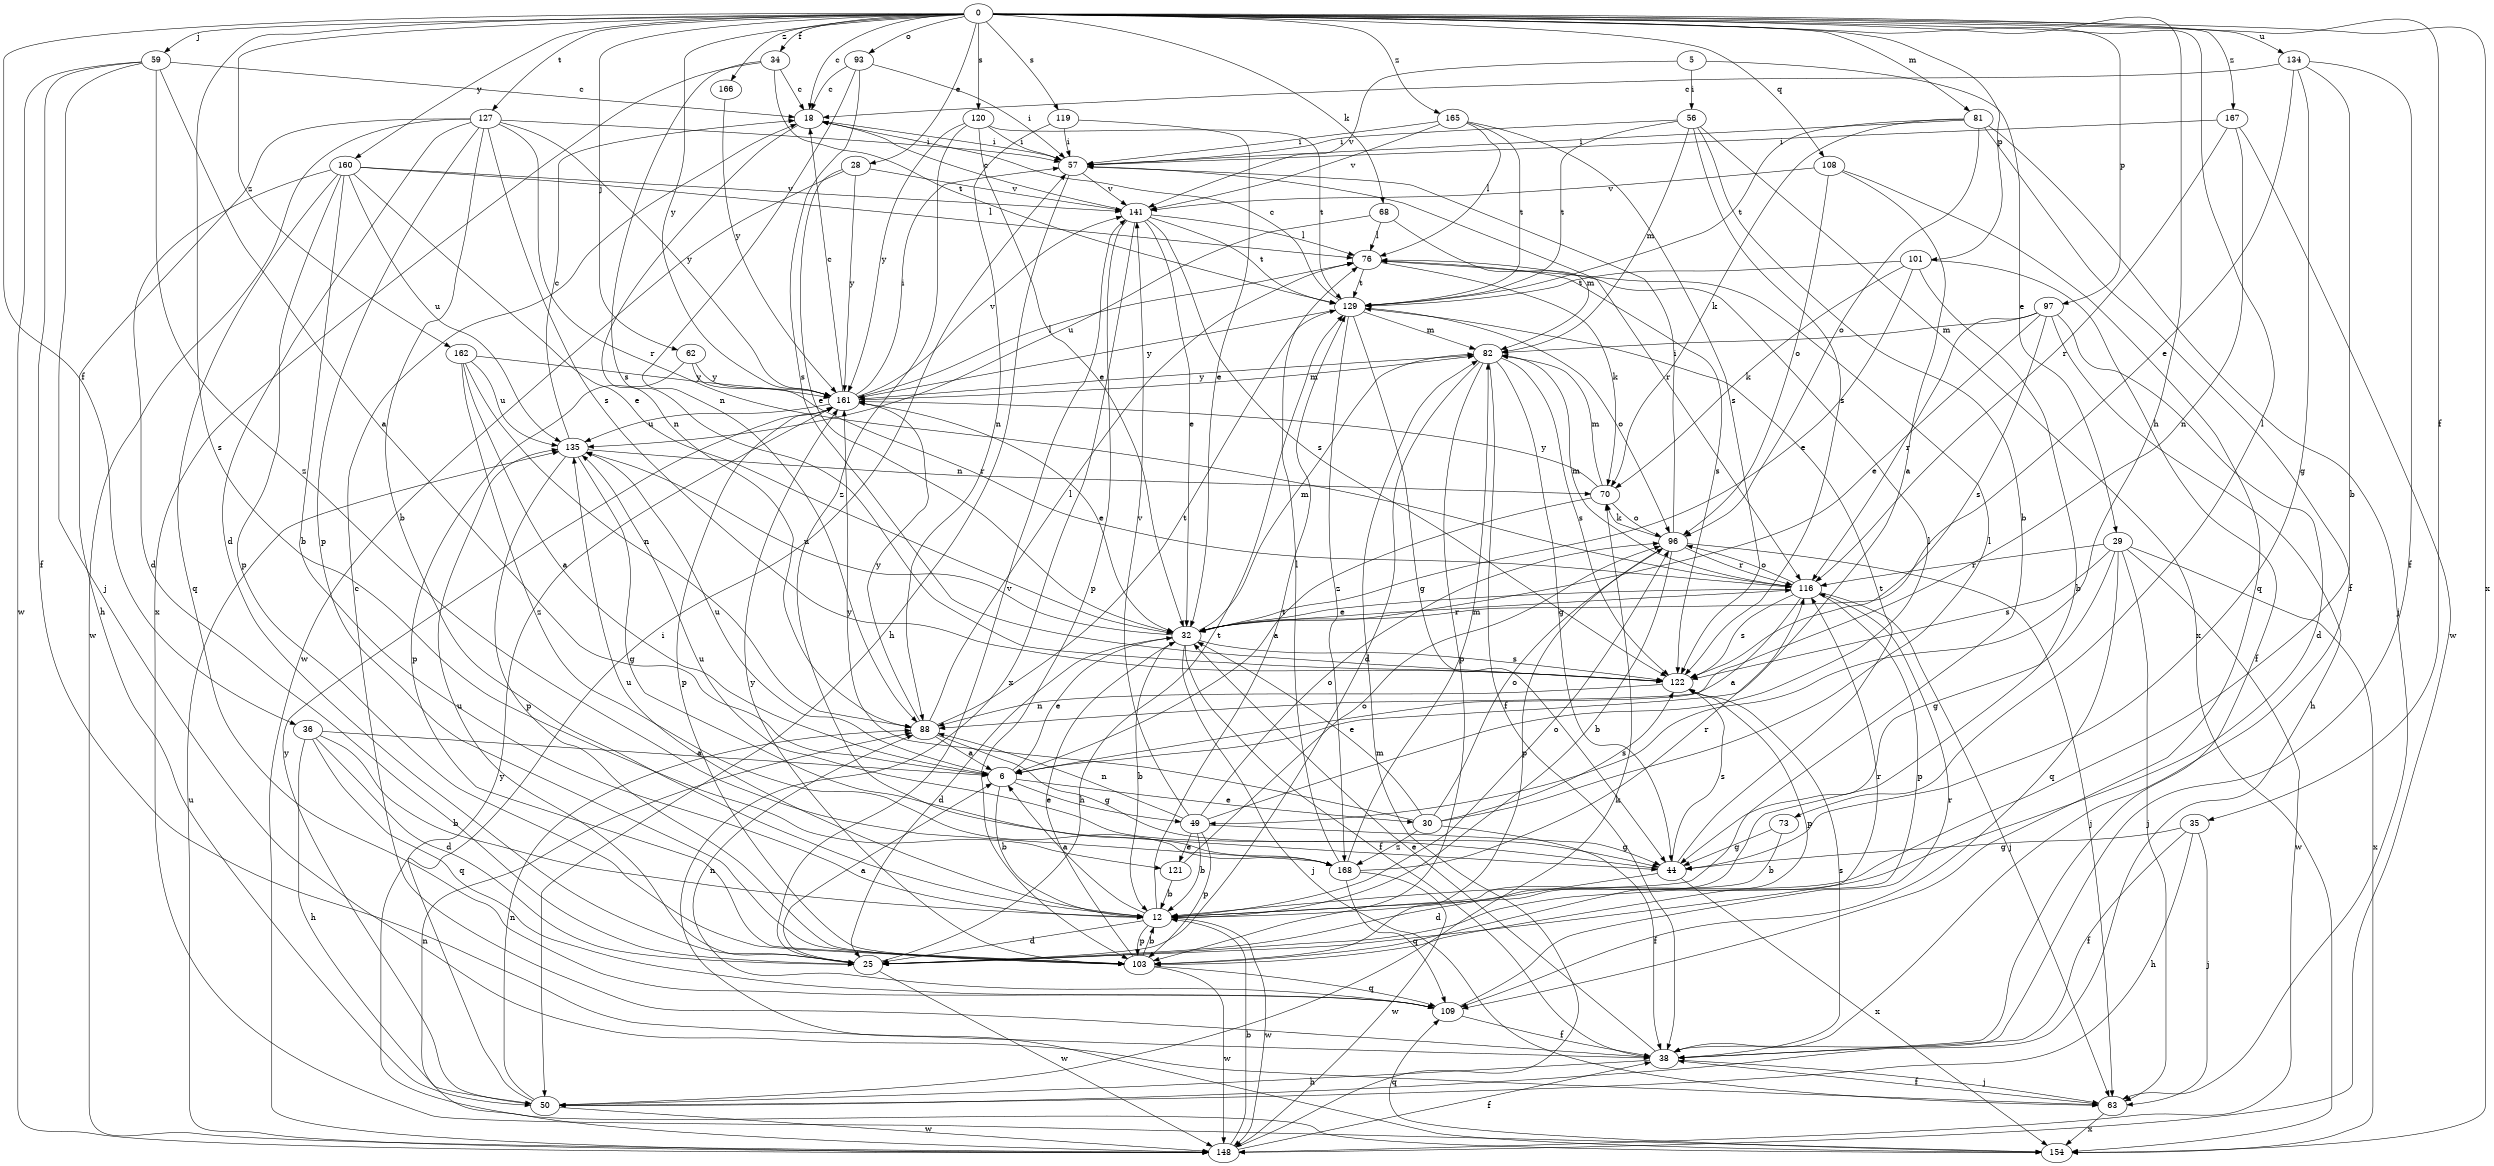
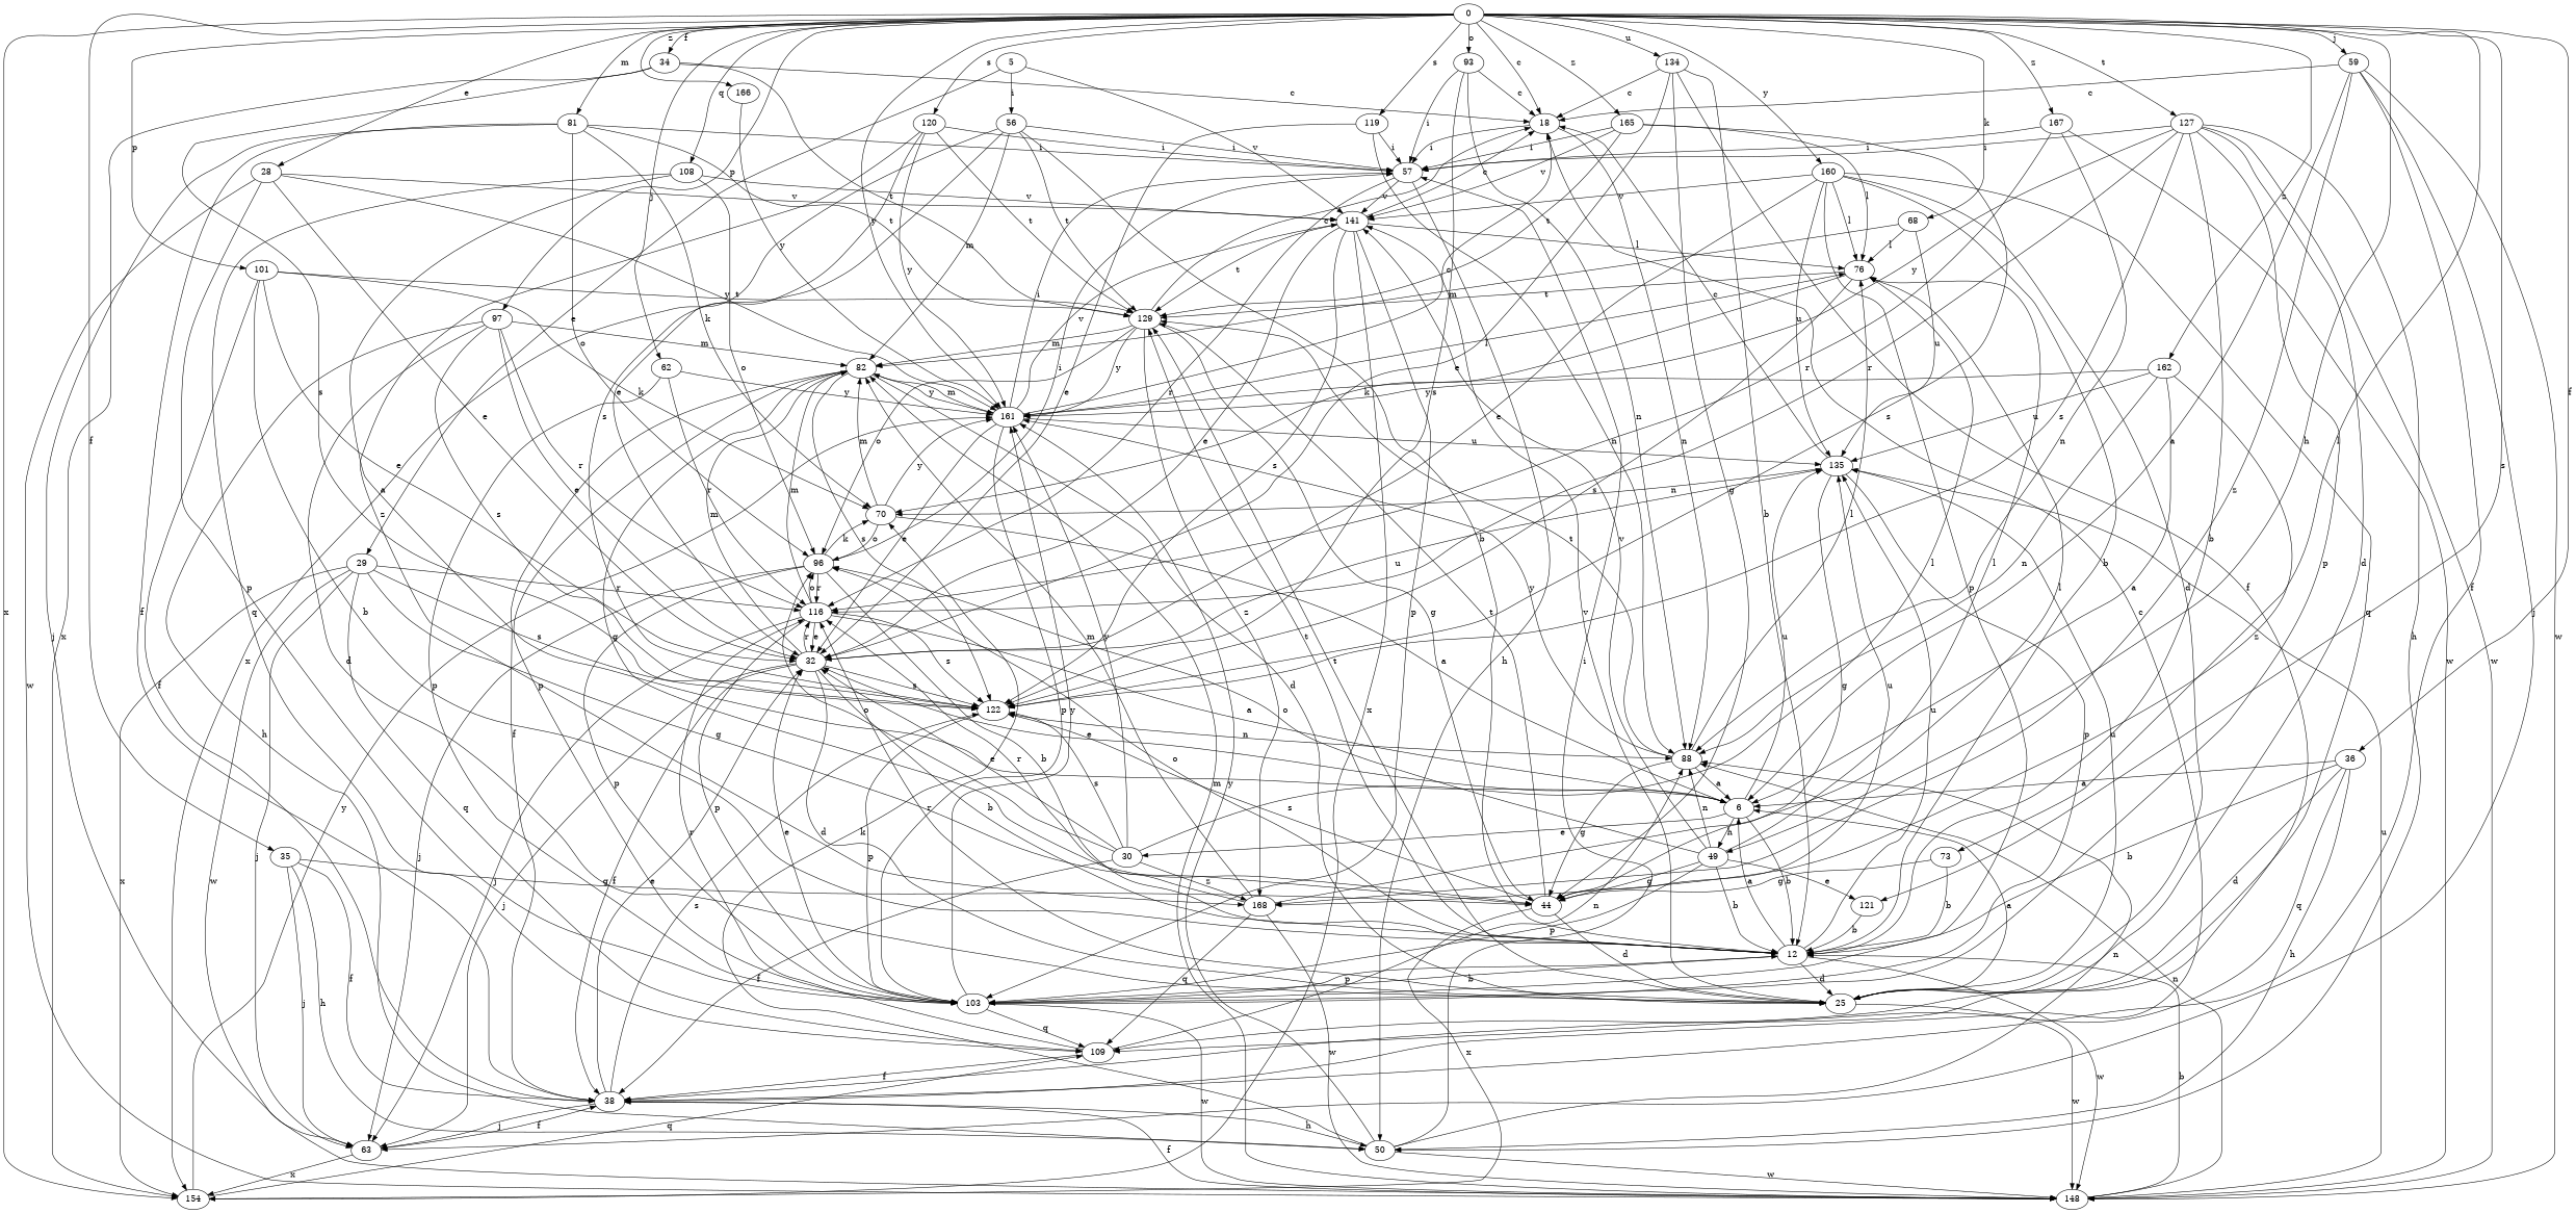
  strict digraph {
    0
    18
    28
    34
    35
    36
    49
    59
    62
    68
    73
    81
    93
    97
    101
    108
    119
    120
    121
    127
    134
    154
    160
    161
    162
    165
    166
    167
    57
    88
    141
    32
    103
    148
    129
    122
    44
    63
    38
    50
    6
    12
    25
    109
    96
    76
    168
    116
    135
    82
    70
    5
    29
    56
    30
    0 -> 18 [label=c]
    0 -> 28 [label=e]
    0 -> 34 [label=f]
    0 -> 35 [label=f]
    0 -> 36 [label=f]
    0 -> 49 [label=h]
    0 -> 59 [label=j]
    0 -> 62 [label=j]
    0 -> 68 [label=k]
    0 -> 73 [label=l]
    0 -> 81 [label=m]
    0 -> 93 [label=o]
    0 -> 97 [label=p]
    0 -> 101 [label=p]
    0 -> 108 [label=q]
    0 -> 119 [label=s]
    0 -> 120 [label=s]
    0 -> 121 [label=s]
    0 -> 127 [label=t]
    0 -> 134 [label=u]
    0 -> 154 [label=x]
    0 -> 160 [label=y]
    0 -> 161 [label=y]
    0 -> 162 [label=z]
    0 -> 165 [label=z]
    0 -> 166 [label=z]
    0 -> 167 [label=z]
    18 -> 57 [label=i]
    18 -> 88 [label=n]
    28 -> 161 [label=y]
    28 -> 141 [label=v]
    28 -> 32 [label=e]
+   28 -> 103 [label=p]
    28 -> 148 [label=w]
    34 -> 18 [label=c]
    34 -> 154 [label=x]
    34 -> 129 [label=t]
    34 -> 122 [label=s]
    35 -> 44 [label=g]
    35 -> 63 [label=j]
    35 -> 38 [label=f]
    35 -> 50 [label=h]
    36 -> 50 [label=h]
    36 -> 6 [label=a]
    36 -> 12 [label=b]
    36 -> 25 [label=d]
    36 -> 109 [label=q]
    49 -> 121 [label=e]
    49 -> 88 [label=n]
    49 -> 141 [label=v]
    49 -> 103 [label=p]
    49 -> 44 [label=g]
    49 -> 12 [label=b]
    49 -> 96 [label=o]
    49 -> 76 [label=l]
    59 -> 18 [label=c]
    59 -> 148 [label=w]
    59 -> 63 [label=j]
    59 -> 38 [label=f]
    59 -> 6 [label=a]
    59 -> 168 [label=z]
    62 -> 161 [label=y]
    62 -> 103 [label=p]
    62 -> 116 [label=r]
    68 -> 76 [label=l]
    68 -> 135 [label=u]
    68 -> 82 [label=m]
    73 -> 44 [label=g]
    73 -> 12 [label=b]
    81 -> 57 [label=i]
    81 -> 129 [label=t]
    81 -> 63 [label=j]
    81 -> 38 [label=f]
    81 -> 96 [label=o]
    81 -> 70 [label=k]
    93 -> 18 [label=c]
    93 -> 57 [label=i]
    93 -> 88 [label=n]
    93 -> 122 [label=s]
    97 -> 32 [label=e]
    97 -> 122 [label=s]
    97 -> 50 [label=h]
    97 -> 25 [label=d]
    97 -> 116 [label=r]
    97 -> 82 [label=m]
    101 -> 32 [label=e]
    101 -> 129 [label=t]
    101 -> 38 [label=f]
    101 -> 12 [label=b]
    101 -> 70 [label=k]
    108 -> 141 [label=v]
    108 -> 6 [label=a]
    108 -> 109 [label=q]
    108 -> 96 [label=o]
    119 -> 57 [label=i]
    119 -> 88 [label=n]
    119 -> 32 [label=e]
    120 -> 161 [label=y]
    120 -> 57 [label=i]
    120 -> 32 [label=e]
    120 -> 129 [label=t]
    120 -> 168 [label=z]
    121 -> 12 [label=b]
-   121 -> 96 [label=o]
    127 -> 161 [label=y]
    127 -> 57 [label=i]
    127 -> 103 [label=p]
    127 -> 148 [label=w]
    127 -> 122 [label=s]
    127 -> 50 [label=h]
    127 -> 12 [label=b]
    127 -> 25 [label=d]
    127 -> 116 [label=r]
    134 -> 18 [label=c]
    134 -> 32 [label=e]
    134 -> 44 [label=g]
    134 -> 38 [label=f]
    134 -> 12 [label=b]
    154 -> 161 [label=y]
    154 -> 109 [label=q]
    160 -> 141 [label=v]
    160 -> 32 [label=e]
    160 -> 103 [label=p]
    160 -> 12 [label=b]
    160 -> 25 [label=d]
    160 -> 109 [label=q]
    160 -> 76 [label=l]
    160 -> 135 [label=u]
    161 -> 18 [label=c]
    161 -> 57 [label=i]
    161 -> 141 [label=v]
    161 -> 32 [label=e]
    161 -> 103 [label=p]
    161 -> 76 [label=l]
    161 -> 135 [label=u]
    161 -> 82 [label=m]
    162 -> 161 [label=y]
    162 -> 88 [label=n]
    162 -> 6 [label=a]
    162 -> 168 [label=z]
    162 -> 135 [label=u]
    165 -> 57 [label=i]
    165 -> 141 [label=v]
    165 -> 129 [label=t]
    165 -> 122 [label=s]
    165 -> 76 [label=l]
    166 -> 161 [label=y]
    167 -> 57 [label=i]
    167 -> 88 [label=n]
    167 -> 148 [label=w]
    167 -> 116 [label=r]
    57 -> 141 [label=v]
    57 -> 50 [label=h]
    57 -> 116 [label=r]
    88 -> 161 [label=y]
    88 -> 129 [label=t]
    88 -> 44 [label=g]
    88 -> 6 [label=a]
    88 -> 76 [label=l]
    141 -> 18 [label=c]
    141 -> 154 [label=x]
    141 -> 32 [label=e]
    141 -> 103 [label=p]
    141 -> 129 [label=t]
    141 -> 122 [label=s]
    141 -> 76 [label=l]
    32 -> 122 [label=s]
    32 -> 63 [label=j]
    32 -> 38 [label=f]
    32 -> 12 [label=b]
    32 -> 25 [label=d]
    32 -> 116 [label=r]
    32 -> 135 [label=u]
    32 -> 82 [label=m]
    103 -> 161 [label=y]
    103 -> 32 [label=e]
    103 -> 148 [label=w]
    103 -> 12 [label=b]
    103 -> 109 [label=q]
    148 -> 88 [label=n]
    148 -> 38 [label=f]
    148 -> 12 [label=b]
    148 -> 135 [label=u]
    148 -> 82 [label=m]
    129 -> 18 [label=c]
    129 -> 161 [label=y]
    129 -> 44 [label=g]
    129 -> 96 [label=o]
    129 -> 168 [label=z]
    129 -> 82 [label=m]
    122 -> 88 [label=n]
    122 -> 103 [label=p]
    44 -> 154 [label=x]
    44 -> 129 [label=t]
    44 -> 122 [label=s]
    44 -> 25 [label=d]
    44 -> 135 [label=u]
    63 -> 154 [label=x]
    63 -> 38 [label=f]
    38 -> 18 [label=c]
    38 -> 32 [label=e]
    38 -> 122 [label=s]
    38 -> 63 [label=j]
    38 -> 50 [label=h]
    50 -> 161 [label=y]
    50 -> 57 [label=i]
    50 -> 88 [label=n]
    50 -> 148 [label=w]
    50 -> 70 [label=k]
    6 -> 49 [label=h]
    6 -> 32 [label=e]
    6 -> 12 [label=b]
    6 -> 135 [label=u]
    6 -> 30 [label=e]
    12 -> 103 [label=p]
    12 -> 148 [label=w]
    12 -> 129 [label=t]
    12 -> 6 [label=a]
    12 -> 25 [label=d]
    12 -> 96 [label=o]
    12 -> 135 [label=u]
    25 -> 141 [label=v]
    25 -> 148 [label=w]
    25 -> 129 [label=t]
    25 -> 6 [label=a]
    25 -> 116 [label=r]
    25 -> 135 [label=u]
    109 -> 88 [label=n]
    109 -> 38 [label=f]
    109 -> 116 [label=r]
    96 -> 57 [label=i]
    96 -> 103 [label=p]
    96 -> 63 [label=j]
    96 -> 12 [label=b]
    96 -> 116 [label=r]
    96 -> 70 [label=k]
    76 -> 129 [label=t]
    76 -> 122 [label=s]
    76 -> 70 [label=k]
    168 -> 148 [label=w]
    168 -> 109 [label=q]
    168 -> 76 [label=l]
    168 -> 116 [label=r]
    168 -> 82 [label=m]
    116 -> 32 [label=e]
    116 -> 103 [label=p]
    116 -> 122 [label=s]
    116 -> 63 [label=j]
    116 -> 6 [label=a]
    116 -> 96 [label=o]
    116 -> 82 [label=m]
    135 -> 18 [label=c]
    135 -> 103 [label=p]
    135 -> 44 [label=g]
    135 -> 70 [label=n]
    82 -> 161 [label=y]
    82 -> 103 [label=p]
    82 -> 122 [label=s]
    82 -> 44 [label=g]
    82 -> 38 [label=f]
    82 -> 25 [label=d]
    70 -> 161 [label=y]
    70 -> 6 [label=a]
    70 -> 96 [label=o]
    70 -> 82 [label=m]
    5 -> 141 [label=v]
    5 -> 29 [label=e]
    5 -> 56 [label=i]
    29 -> 154 [label=x]
    29 -> 148 [label=w]
    29 -> 122 [label=s]
    29 -> 44 [label=g]
    29 -> 63 [label=j]
    29 -> 109 [label=q]
    29 -> 116 [label=r]
    56 -> 154 [label=x]
    56 -> 57 [label=i]
    56 -> 129 [label=t]
    56 -> 122 [label=s]
    56 -> 12 [label=b]
    56 -> 82 [label=m]
    30 -> 161 [label=y]
    30 -> 32 [label=e]
    30 -> 122 [label=s]
    30 -> 38 [label=f]
    30 -> 96 [label=o]
    30 -> 76 [label=l]
    30 -> 168 [label=z]
  }
